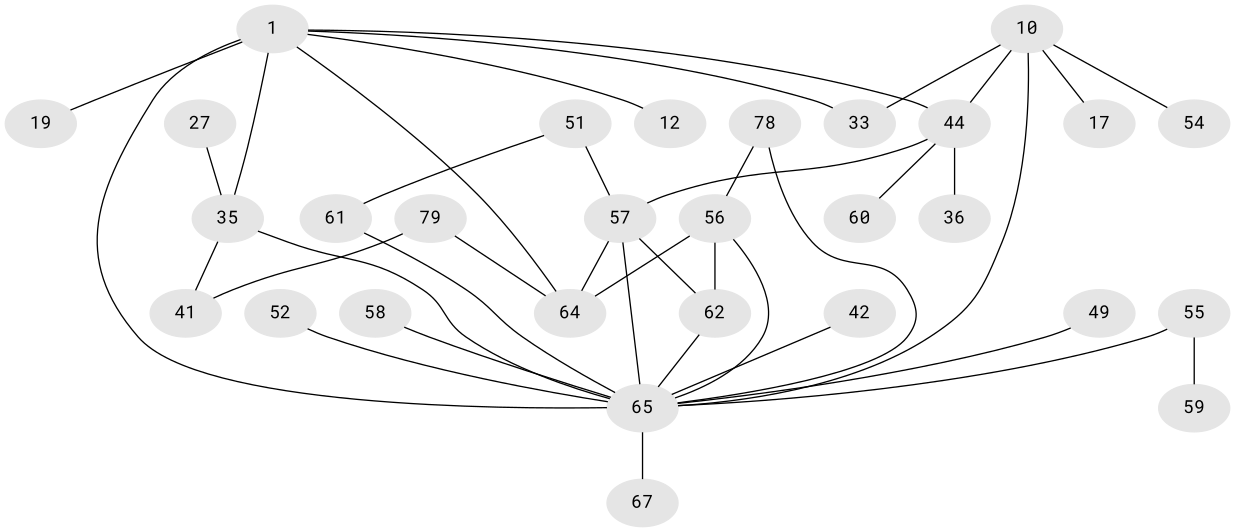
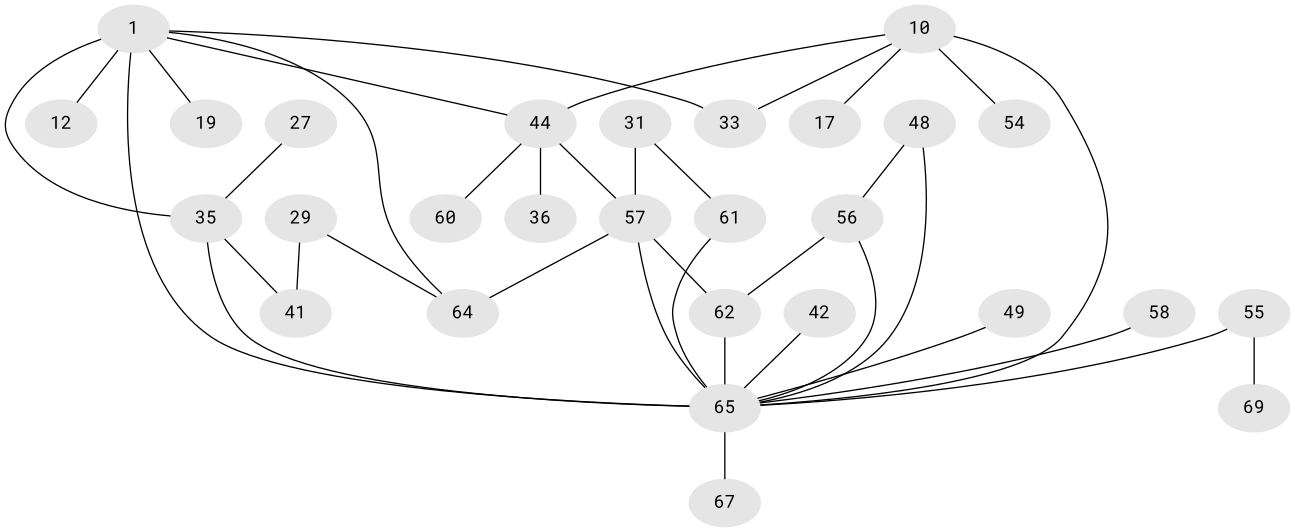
  graph {
    fontname="Roboto Mono"
    node [color=gray90 fontname="Roboto Mono" style=filled]
    edge [fontname="Roboto Mono"]
    1
    12
    19
    33 [super="+21+23"]
    35 [super="+7"]
    44 [super="+11"]
    64 [super="+16+36"]
    65 [super="+4+18+14+46+26"]
    41
    57 [super="+34+50+3"]
    60
    n12 [label=36]
    67
    10 [super="+8"]
    17
    54 [super="+43"]
    62 [super="+47+40"]
    27
-   29 [label=79]
+   29
    42
    56 [super="+53"]
-   48 [label=78]
+   48
    49
-   51 [super="+37"]
+   51 [super="+37" label=31]
    61
-   52
    55
-   59
+   59 [label=69]
    58
    1 -- 12
    1 -- 19
    1 -- 33
    1 -- 35
    1 -- 44
    1 -- 64
    1 -- 65 [weight=3]
    35 -- 65
    35 -- 41
    44 -- 57
    44 -- 60
    44 -- n12
    65 -- 67
    57 -- 64 [weight=2]
    57 -- 65 [weight=4]
    57 -- 62
    10 -- 33 [weight=2]
    10 -- 44
    10 -- 65 [weight=2]
    10 -- 17
    10 -- 54 [weight=2]
    62 -- 65 [weight=2]
    27 -- 35
    29 -- 64
    29 -- 41
    42 -- 65
-   56 -- 64 [weight=2]
    56 -- 65
    56 -- 62 [weight=2]
    48 -- 65
    48 -- 56
    49 -- 65
    51 -- 57 [weight=2]
    51 -- 61
    61 -- 65
-   52 -- 65
    55 -- 65
    55 -- 59
    58 -- 65
  }
